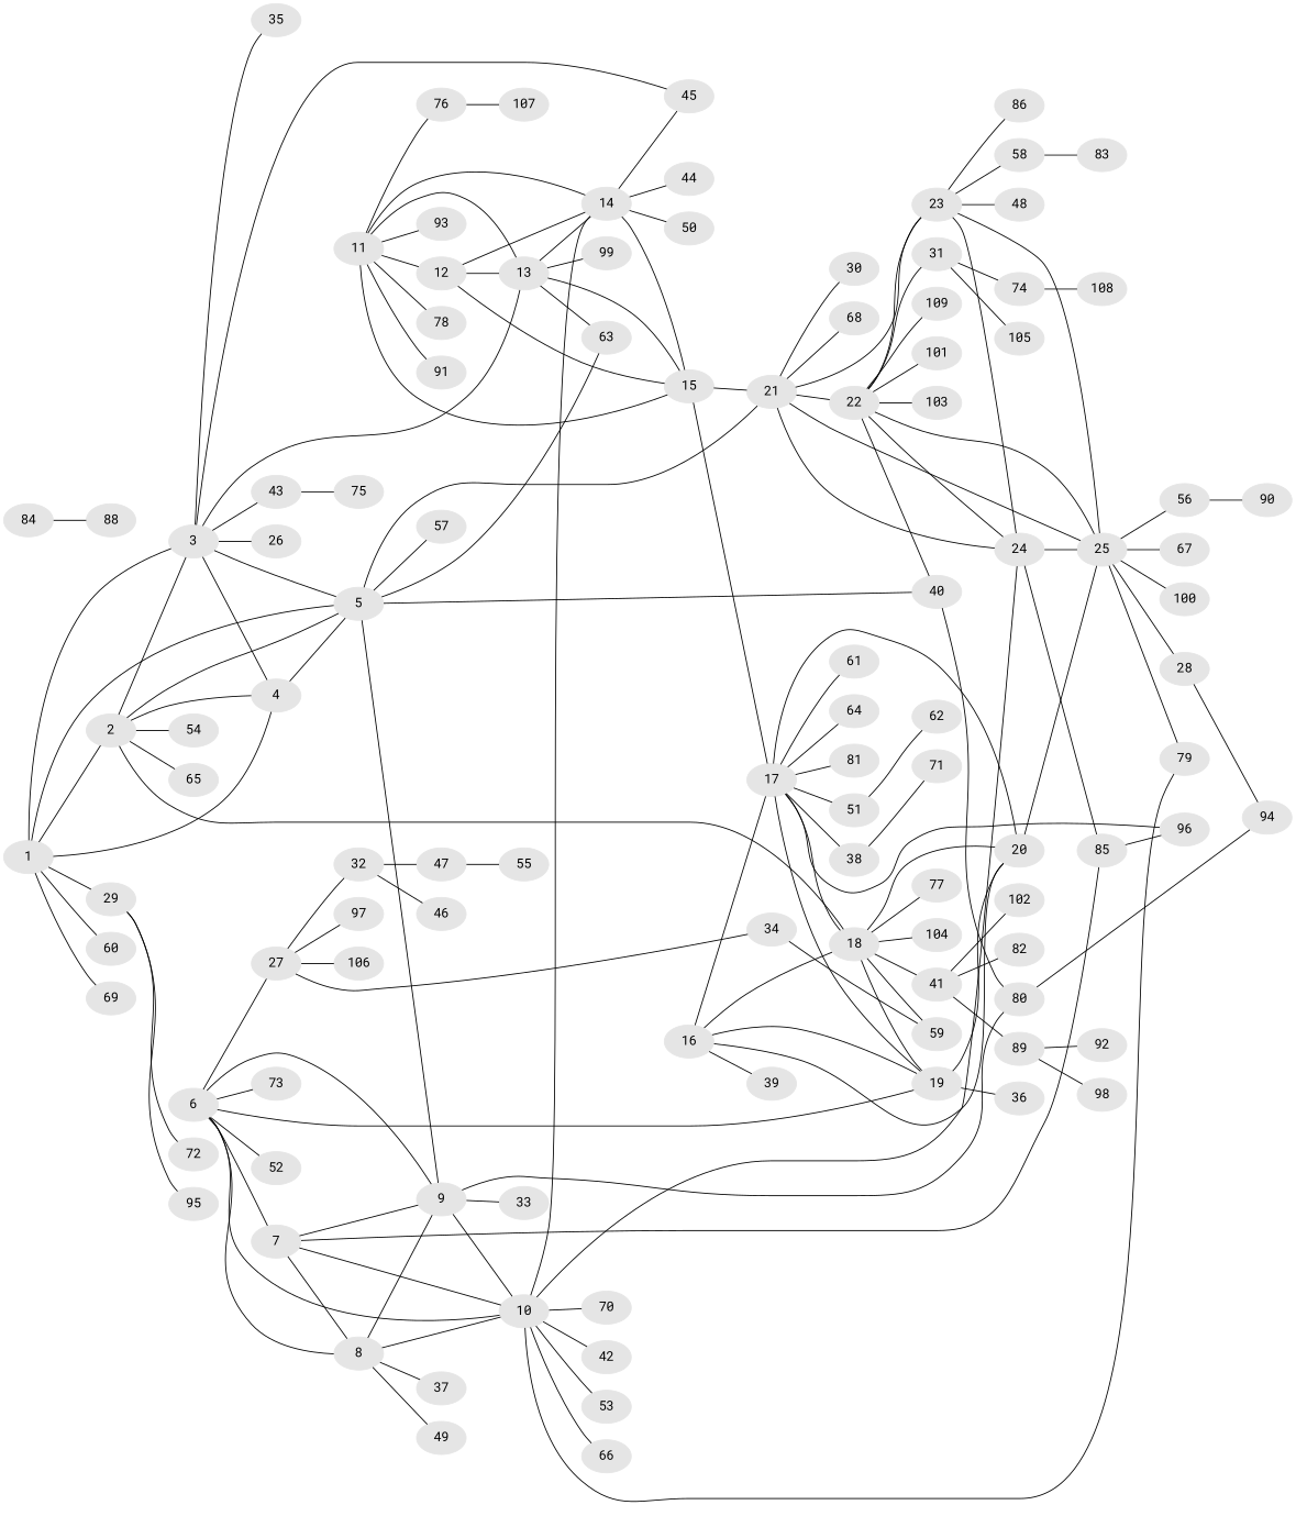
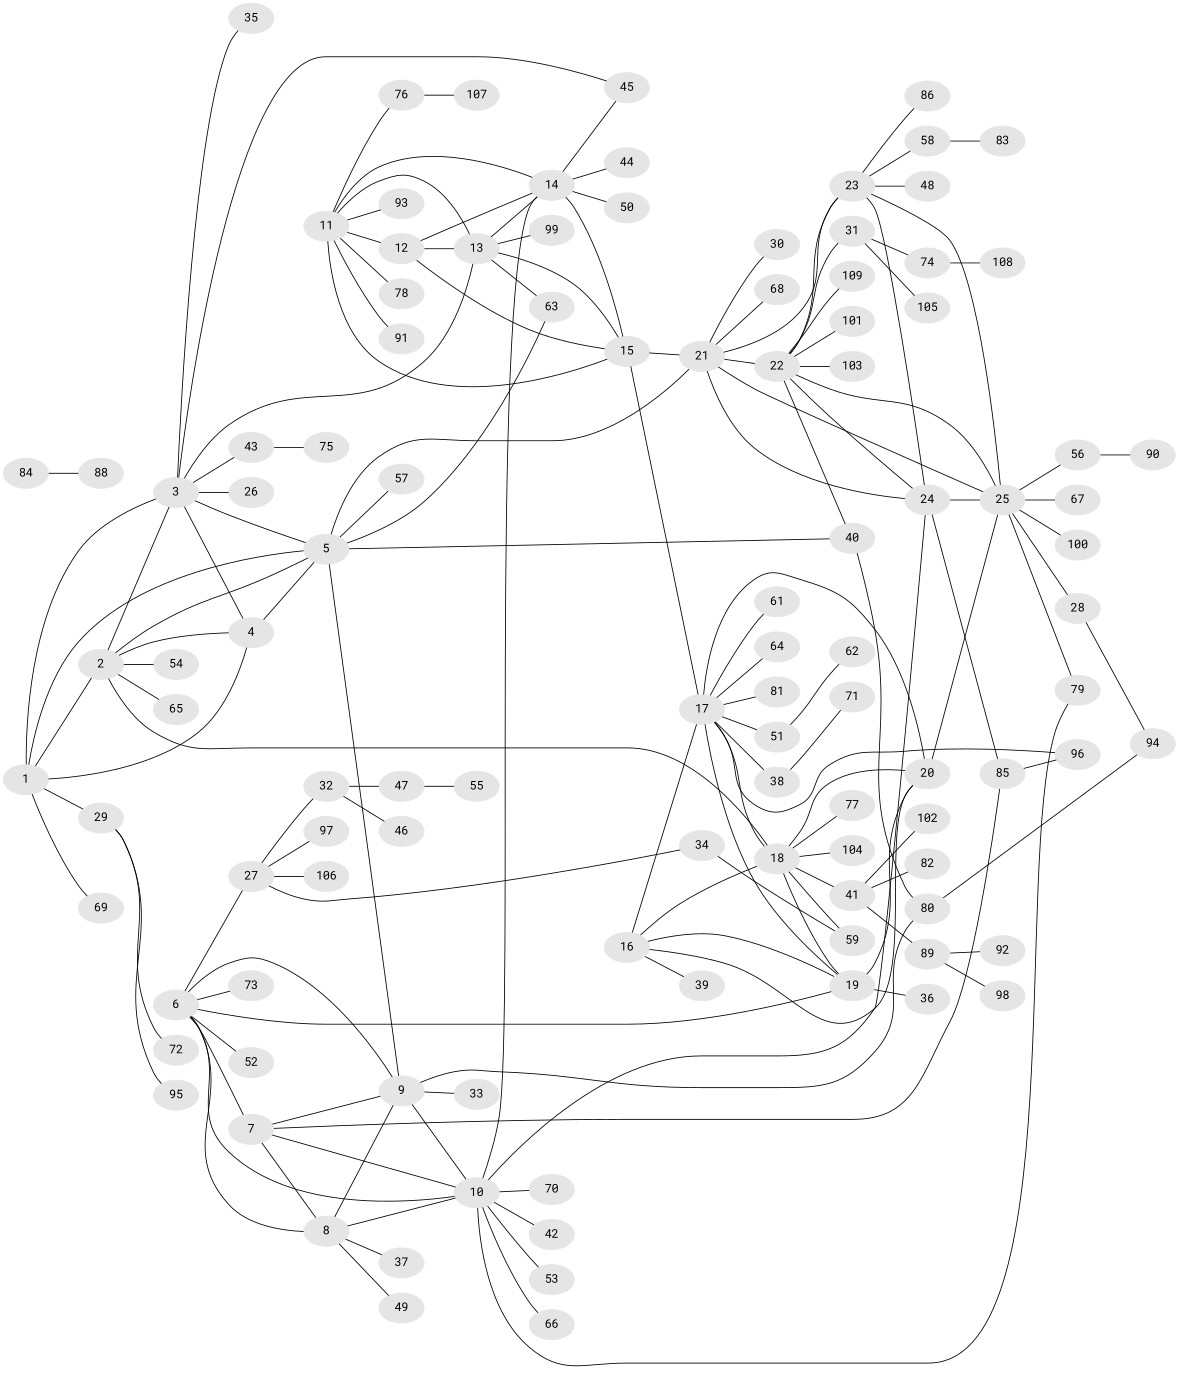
  graph {
    fontname="Roboto Mono"
    rankdir=LR
    node [color=gray90 fontname="Roboto Mono" style=filled]
    edge [fontname="Roboto Mono"]
    1
    2
    3
    4
    5
    29
-   60
    69
    18
    54
    65
    13
    26
    35
    43
    45
    9
    21
    40
    57
    63
    72
    95
    19
    20
    41
    59
    77
    104
    14
    15
    99
    75
    10
    33
    80
    24
    25
    22
    23
    30
    68
    6
    7
    8
    27
    52
    73
    85
    37
    49
    42
    53
    66
    70
    79
    36
    32
    34
    97
    106
    96
    94
    44
    50
    11
    12
    76
    78
    91
    93
    17
    107
    84
    88
    38
    51
    61
    64
    81
    16
    39
    71
    62
    82
    89
    102
    28
    56
    67
    100
    31
    101
    103
    109
    48
    58
    86
    74
    105
    83
    90
    46
    47
    108
    55
    92
    98
    1 -- 2
    1 -- 3
    1 -- 4
    1 -- 5
    1 -- 29
-   1 -- 60
    1 -- 69
    2 -- 3
    2 -- 4
    2 -- 5
    2 -- 18
    2 -- 54
    2 -- 65
    3 -- 4
    3 -- 5
    3 -- 13
    3 -- 26
    3 -- 35
    3 -- 43
    3 -- 45
    4 -- 5
    5 -- 9
    5 -- 21
    5 -- 40
    5 -- 57
    5 -- 63
    29 -- 72
    29 -- 95
    18 -- 19
    18 -- 20
    18 -- 41
    18 -- 59
    18 -- 77
    18 -- 104
    13 -- 63
    13 -- 14
    13 -- 15
    13 -- 99
    43 -- 75
    9 -- 10
    9 -- 33
    9 -- 80
    21 -- 24
    21 -- 25
    21 -- 22
    21 -- 23
    21 -- 30
    21 -- 68
    40 -- 80
    19 -- 20
    19 -- 36
    20 -- 25
    41 -- 82
    41 -- 89
    41 -- 102
    14 -- 45
    14 -- 15
    14 -- 44
    14 -- 50
    15 -- 21
    15 -- 17
    10 -- 14
    10 -- 24
    10 -- 42
    10 -- 53
    10 -- 66
    10 -- 70
    10 -- 79
    80 -- 94
    24 -- 25
    24 -- 85
    25 -- 79
    25 -- 28
    25 -- 56
    25 -- 67
    25 -- 100
    22 -- 40
    22 -- 24
    22 -- 25
    22 -- 23
    22 -- 31
    22 -- 101
    22 -- 103
    22 -- 109
    23 -- 24
    23 -- 25
    23 -- 48
    23 -- 58
    23 -- 86
    6 -- 9
    6 -- 19
    6 -- 10
    6 -- 7
    6 -- 8
    6 -- 27
    6 -- 52
    6 -- 73
    7 -- 9
    7 -- 10
    7 -- 8
    7 -- 85
    8 -- 9
    8 -- 10
    8 -- 37
    8 -- 49
    27 -- 32
    27 -- 34
    27 -- 97
    27 -- 106
    85 -- 96
    32 -- 46
    32 -- 47
    34 -- 59
    11 -- 13
    11 -- 14
    11 -- 15
    11 -- 12
    11 -- 76
    11 -- 78
    11 -- 91
    11 -- 93
    12 -- 13
    12 -- 14
    12 -- 15
    76 -- 107
    17 -- 18
    17 -- 19
    17 -- 20
    17 -- 96
    17 -- 38
    17 -- 51
    17 -- 61
    17 -- 64
    17 -- 81
    84 -- 88
    38 -- 71
    51 -- 62
    16 -- 18
    16 -- 19
    16 -- 20
    16 -- 17
    16 -- 39
    89 -- 92
    89 -- 98
    28 -- 94
    56 -- 90
    31 -- 74
    31 -- 105
    58 -- 83
    74 -- 108
    47 -- 55
  }
